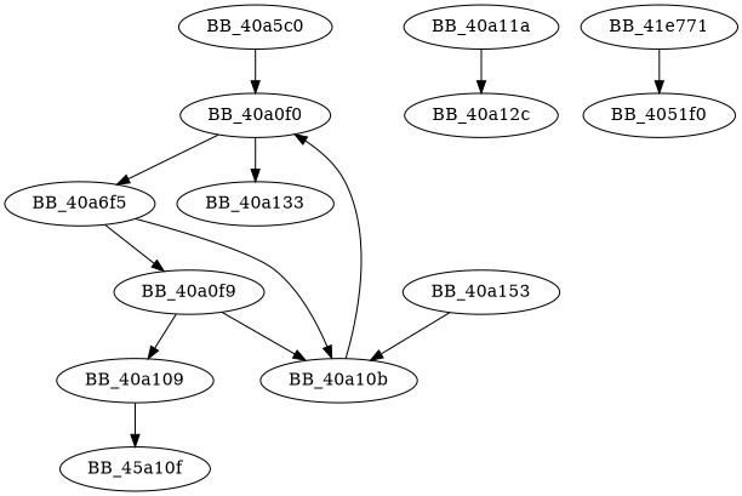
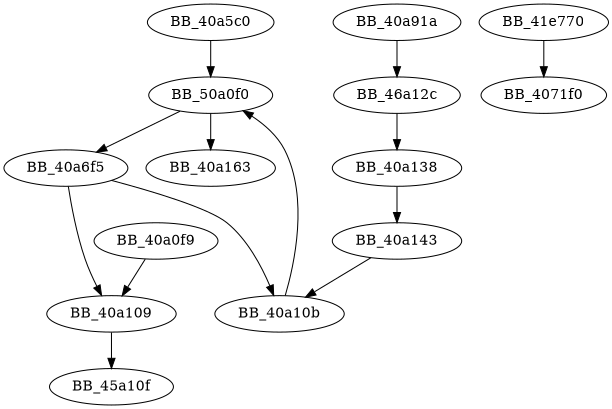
  digraph {
    n1 [label=BB_40a5c0]
-   BB_40a0f0
+   BB_40a0f0 [label=BB_50a0f0]
    n3 [label=BB_40a6f5]
-   BB_40a163 [label=BB_40a133]
+   BB_40a163
    BB_40a0f9
    n6 [label=BB_40a10b]
    BB_40a109
    n8 [label=BB_45a10f]
-   BB_40a11a
-   BB_40a12c
-   BB_40a143 [label=BB_40a153]
-   BB_41e770 [label=BB_41e771]
-   BB_4051f0
+   BB_40a11a [label=BB_40a91a]
+   BB_40a12c [label=BB_46a12c]
+   BB_40a138
+   BB_40a143
+   BB_41e770
+   BB_4051f0 [label=BB_4071f0]
    n1 -> BB_40a0f0
    BB_40a0f0 -> n3
    BB_40a0f0 -> BB_40a163
-   n3 -> BB_40a0f9
+   n3 -> BB_40a109
    n3 -> n6
-   BB_40a0f9 -> n6
    BB_40a0f9 -> BB_40a109
    n6 -> BB_40a0f0
    BB_40a109 -> n8
    BB_40a11a -> BB_40a12c
+   BB_40a12c -> BB_40a138
+   BB_40a138 -> BB_40a143
    BB_40a143 -> n6
    BB_41e770 -> BB_4051f0
  }
